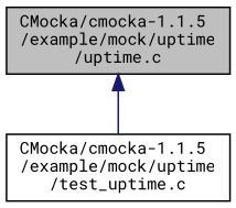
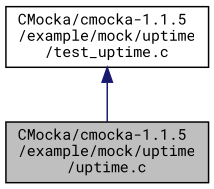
  digraph {
    fontname="Roboto Mono"
    node [color=black fontname="Roboto Mono" fontsize=10 shape=record style=filled]
    n1 [fillcolor=grey75 fontcolor=black height=0.2 label="CMocka/cmocka-1.1.5\l/example/mock/uptime\l/uptime.c" width=0.4]
    n2 [fillcolor=white height=0.2 label="CMocka/cmocka-1.1.5\l/example/mock/uptime\l/test_uptime.c" width=0.4]
-   n1 -> n2 [color=midnightblue dir=back fontname="Roboto Mono" fontsize=10 labelfontname=Helvetica labelfontsize=10 style=solid]
+   n2 -> n1 [color=midnightblue dir=back fontname="Roboto Mono" fontsize=10 labelfontname=Helvetica labelfontsize=10 style=solid]
  }
